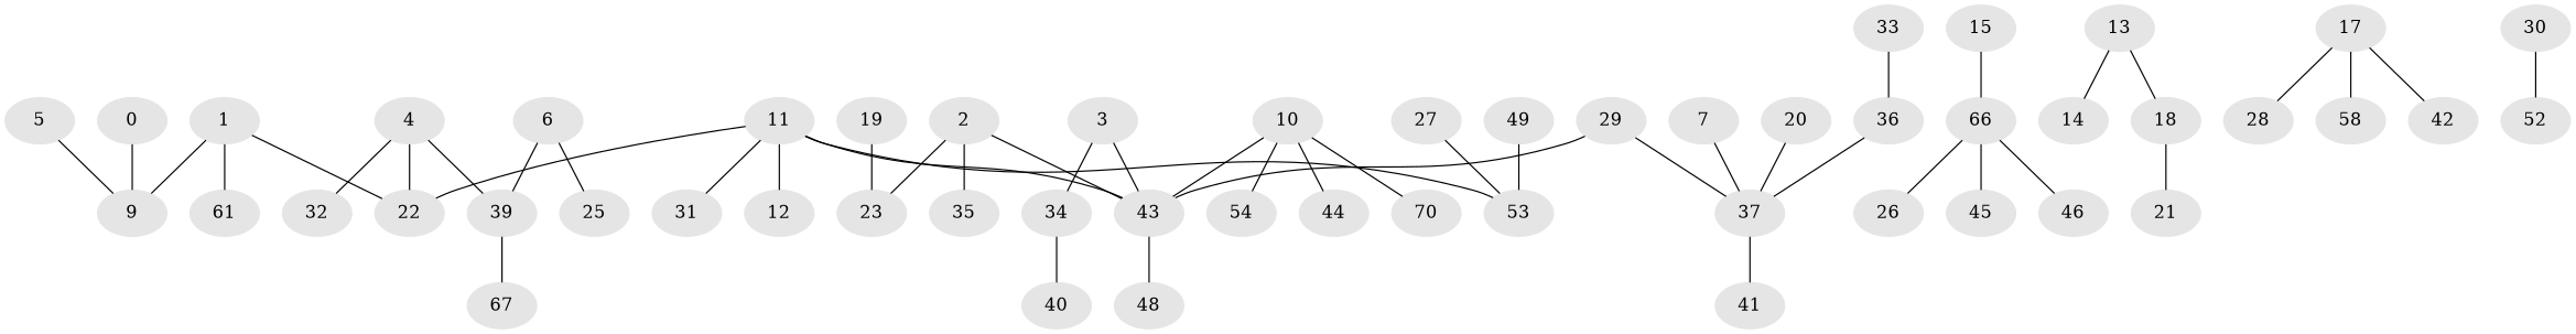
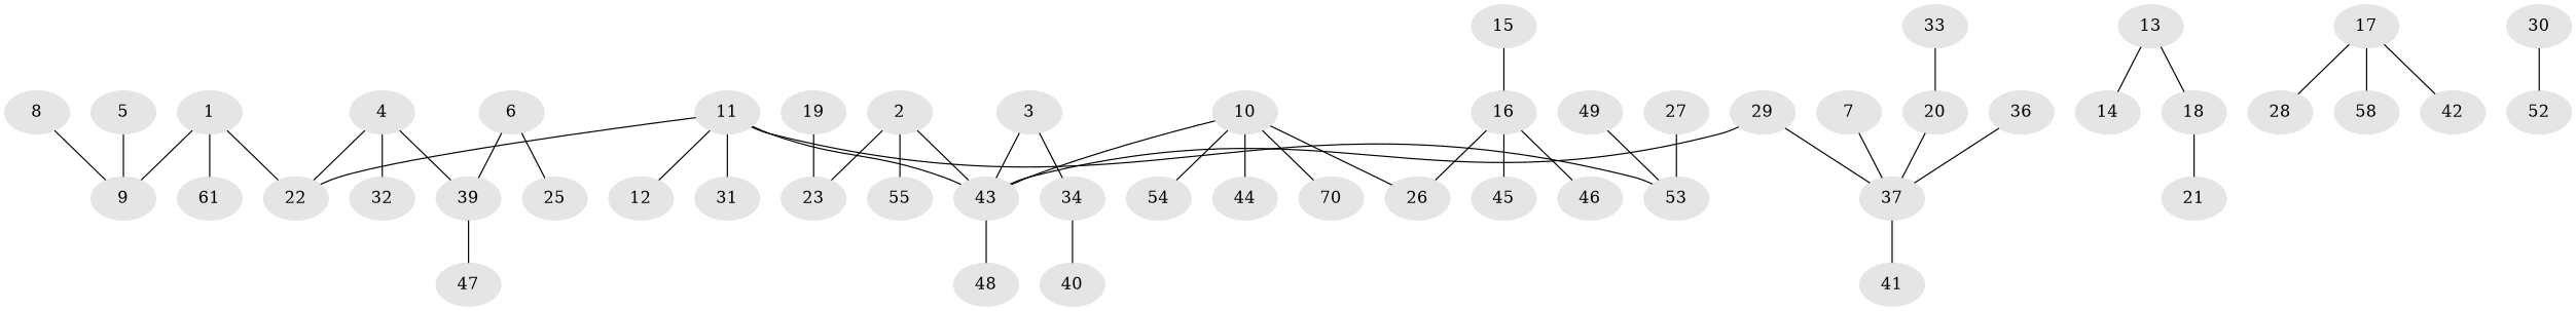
  graph {
    node [color=gray90 style=filled]
    edge [weight=1.0]
    1
    9
    22
    n4 [label=61]
    2
    23
-   35
+   35 [label=55]
    43
    48
    3
    34
    40
    4
    32
    39
-   47 [label=67]
+   47
    5
    6
    25
    7
    37
    41
-   8 [label=0]
+   8
    10
    n25 [label=54]
    26
    44
    n28 [label=70]
    11
    12
    31
    53
    13
    14
    18
    21
    29
    15
-   16 [label=66]
+   16
    45
    46
    17
    28
    n44 [label=58]
    42
    19
    20
    27
    30
    52
    33
    36
    49
    1 -- 9
    1 -- 22
    1 -- n4
    2 -- 23
    2 -- 35
    2 -- 43
    43 -- 48
    3 -- 43
    3 -- 34
    34 -- 40
    4 -- 22
    4 -- 32
    4 -- 39
    39 -- 47
    5 -- 9
    6 -- 39
    6 -- 25
    7 -- 37
    37 -- 41
    8 -- 9
    10 -- 43
    10 -- n25
+   10 -- 26
    10 -- 44
    10 -- n28
    11 -- 22
    11 -- 43
    11 -- 12
    11 -- 31
    11 -- 53
    13 -- 14
    13 -- 18
    18 -- 21
    29 -- 43
    29 -- 37
    15 -- 16
    16 -- 26
    16 -- 45
    16 -- 46
    17 -- 28
    17 -- n44
    17 -- 42
    19 -- 23
    20 -- 37
    27 -- 53
    30 -- 52
-   33 -- 36
+   33 -- 20
    36 -- 37
    49 -- 53
  }
